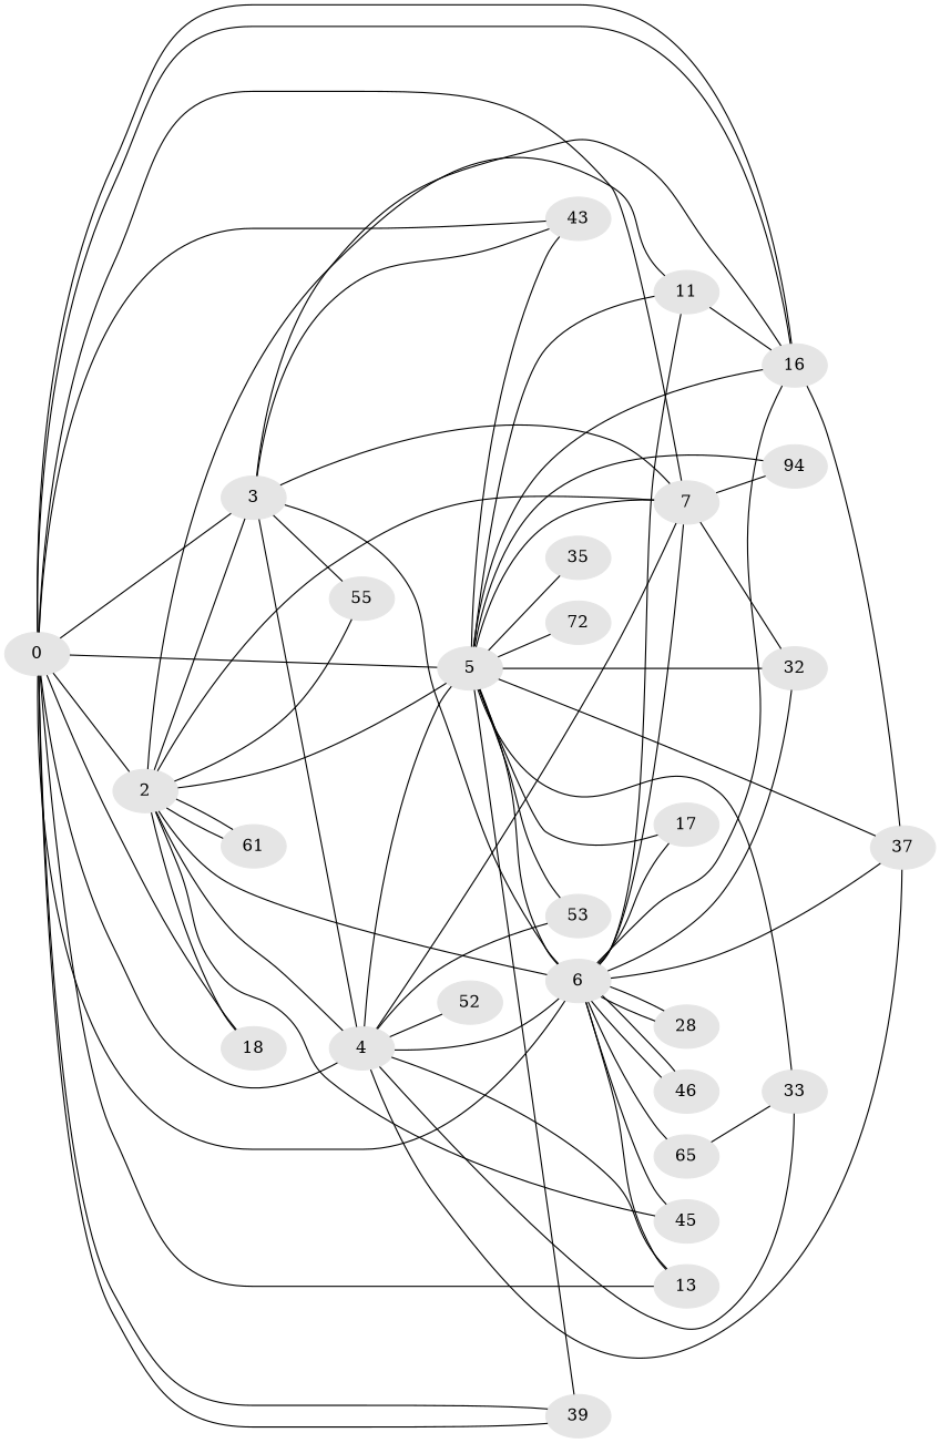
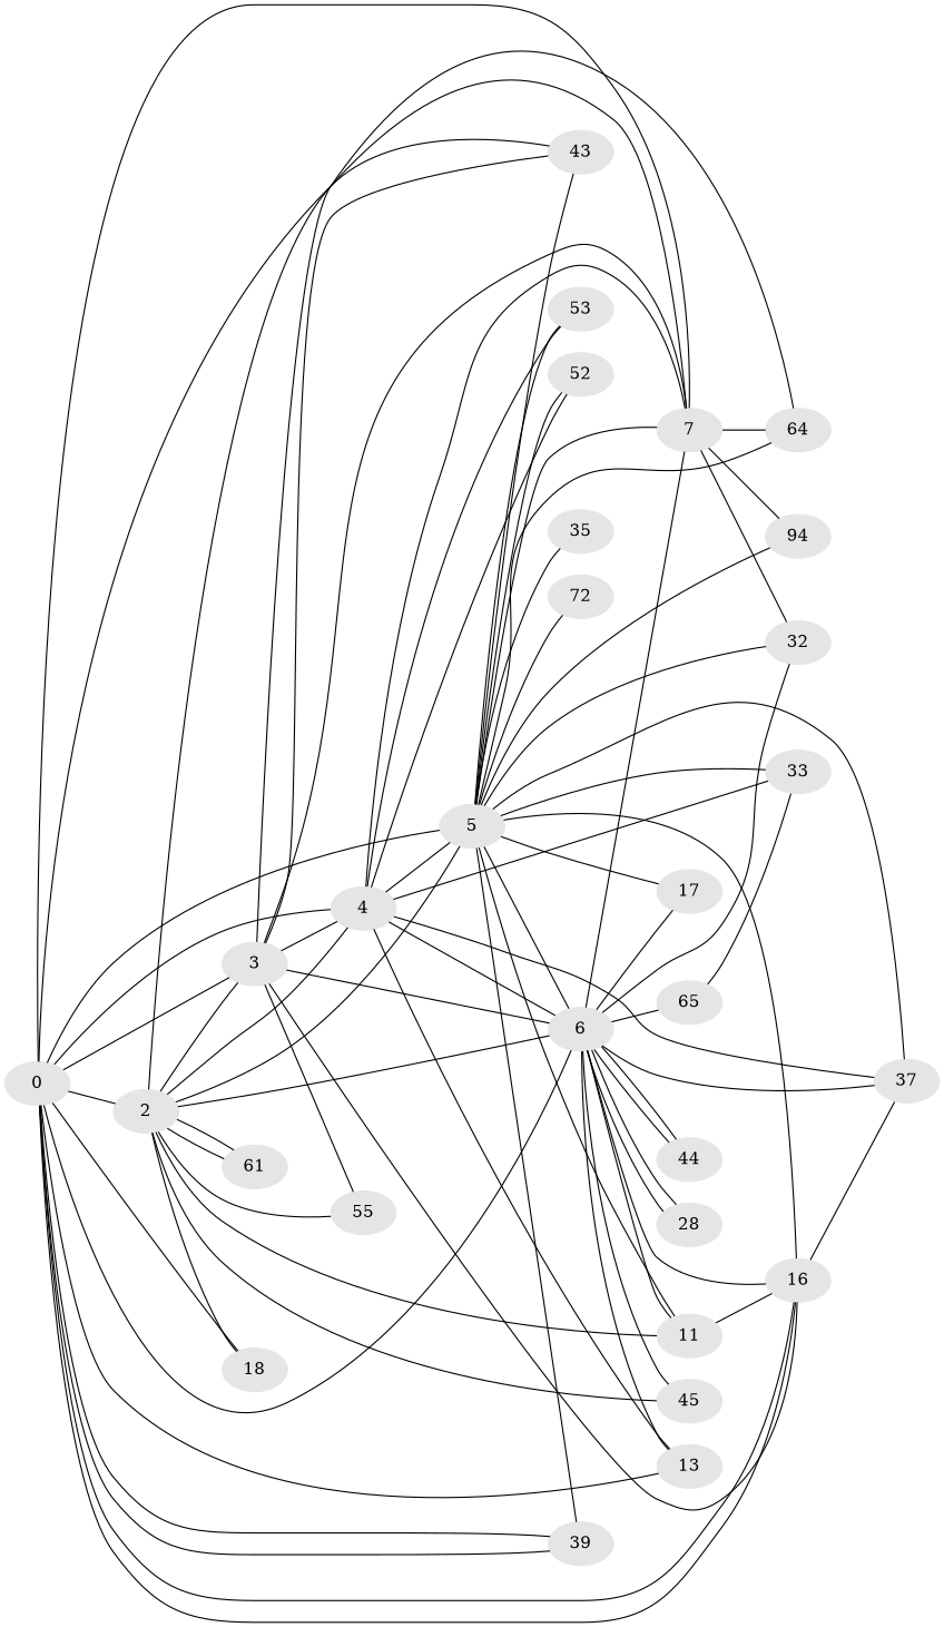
  graph {
    rankdir=LR
    node [color=gray90 style=filled]
    n1 [label=0 super="+82+21+67"]
    2 [super="+25+58+80"]
    3 [super="+46"]
    4 [super="+68"]
    5 [super="+9+23+30+15+26+59+12+62+74"]
    6 [super="+38+7+14"]
    n7 [label=7 super="+79+42"]
    13 [super="+40"]
    16 [super="+84+50+48+36+60"]
    18
    39
    43 [super="+63"]
    11 [super="+51+87+77"]
    45
    55
    61
+   64 [super="+92"]
    33 [super="+86"]
    37
    52
    53 [super="+56"]
    17
    32 [super="+90"]
    35
    72
    94
    28
-   44 [label=46]
+   44
    65
    n1 -- 2 [weight=2]
    n1 -- 3
    n1 -- 4 [weight=2]
    n1 -- 5 [weight=7]
    n1 -- 6 [weight=4]
    n1 -- n7 [weight=2]
    n1 -- 13
    n1 -- 16 [weight=2]
    n1 -- 16
    n1 -- 18
    n1 -- 39
    n1 -- 39
    n1 -- 43
    2 -- 3
    2 -- 4
    2 -- 5 [weight=5]
    2 -- 6 [weight=5]
    2 -- n7
    2 -- 18
    2 -- 11 [weight=2]
    2 -- 45
    2 -- 55
    2 -- 61
    2 -- 61
    3 -- 4
    3 -- 6 [weight=4]
    3 -- n7
    3 -- 16
    3 -- 43
    3 -- 55
+   3 -- 64
    4 -- 5 [weight=4]
    4 -- 6 [weight=5]
    4 -- n7
    4 -- 13
    4 -- 33
    4 -- 37
    4 -- 52
    4 -- 53
    5 -- 6 [weight=15]
    5 -- n7 [weight=4]
    5 -- 16 [weight=3]
    5 -- 39
    5 -- 43
    5 -- 11
+   5 -- 64
    5 -- 33 [weight=2]
    5 -- 37
+   5 -- 52
    5 -- 53
    5 -- 17
    5 -- 32
    5 -- 35 [weight=2]
    5 -- 72 [weight=2]
    5 -- 94
    6 -- n7 [weight=6]
    6 -- 13 [weight=2]
    6 -- 16 [weight=2]
    6 -- 11 [weight=2]
    6 -- 45
    6 -- 37
    6 -- 17
    6 -- 32
    6 -- 28
    6 -- 28
    6 -- 44
    6 -- 44
    6 -- 65 [weight=2]
+   n7 -- 64
    n7 -- 32
    n7 -- 94
    16 -- 37
    11 -- 16
    65 -- 33
  }
